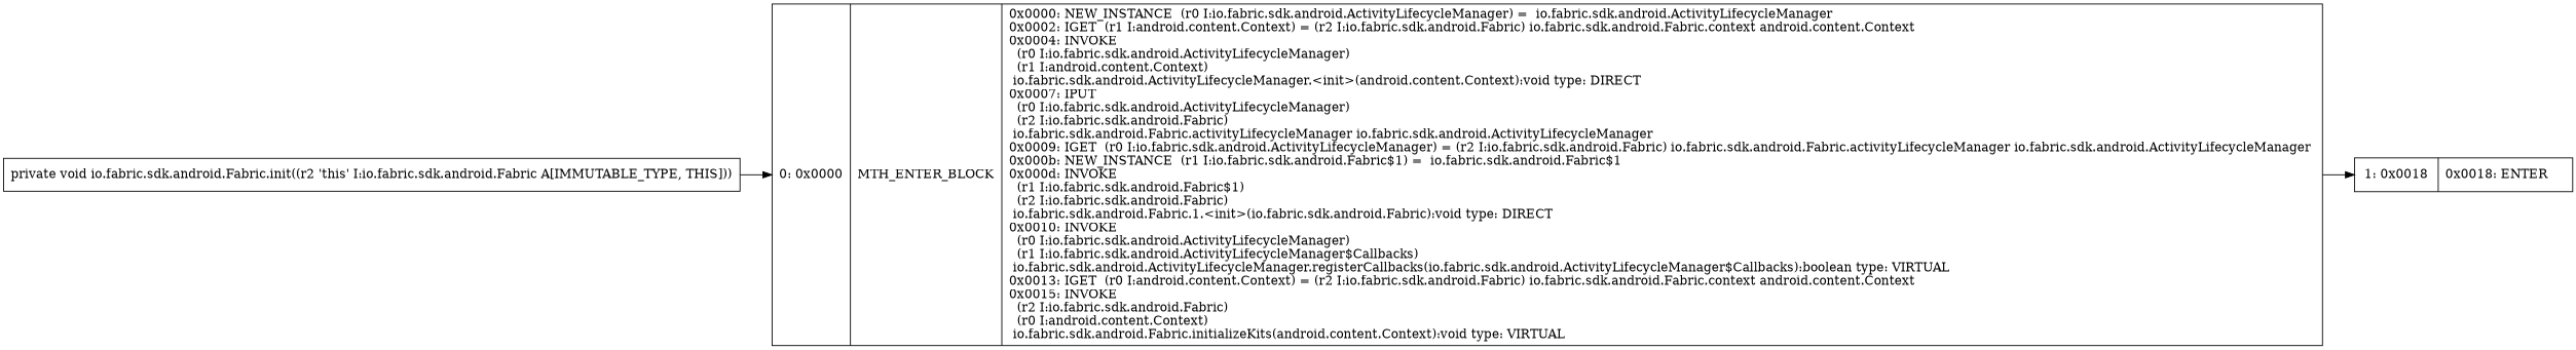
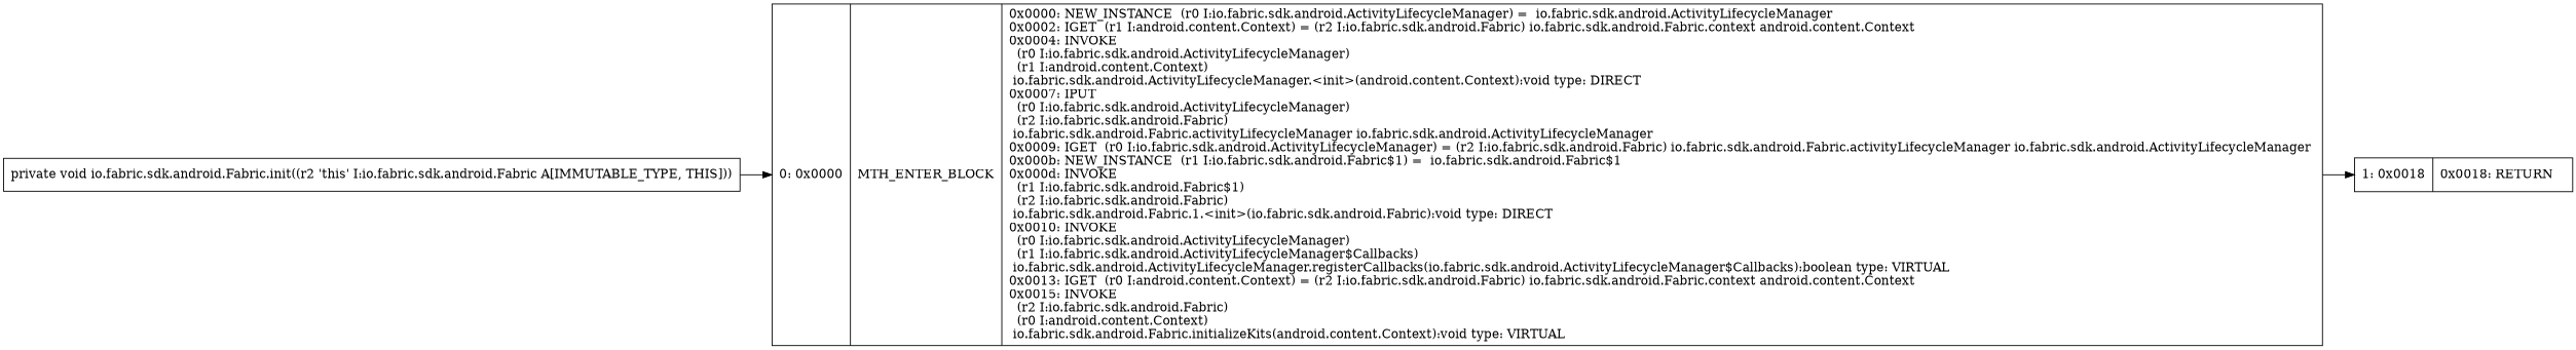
  digraph {
    rankdir=LR
    node [shape=record]
    n1 [label="{0\:\ 0x0000|MTH_ENTER_BLOCK\l|0x0000: NEW_INSTANCE  (r0 I:io.fabric.sdk.android.ActivityLifecycleManager) =  io.fabric.sdk.android.ActivityLifecycleManager \l0x0002: IGET  (r1 I:android.content.Context) = (r2 I:io.fabric.sdk.android.Fabric) io.fabric.sdk.android.Fabric.context android.content.Context \l0x0004: INVOKE  \l  (r0 I:io.fabric.sdk.android.ActivityLifecycleManager)\l  (r1 I:android.content.Context)\l io.fabric.sdk.android.ActivityLifecycleManager.\<init\>(android.content.Context):void type: DIRECT \l0x0007: IPUT  \l  (r0 I:io.fabric.sdk.android.ActivityLifecycleManager)\l  (r2 I:io.fabric.sdk.android.Fabric)\l io.fabric.sdk.android.Fabric.activityLifecycleManager io.fabric.sdk.android.ActivityLifecycleManager \l0x0009: IGET  (r0 I:io.fabric.sdk.android.ActivityLifecycleManager) = (r2 I:io.fabric.sdk.android.Fabric) io.fabric.sdk.android.Fabric.activityLifecycleManager io.fabric.sdk.android.ActivityLifecycleManager \l0x000b: NEW_INSTANCE  (r1 I:io.fabric.sdk.android.Fabric$1) =  io.fabric.sdk.android.Fabric$1 \l0x000d: INVOKE  \l  (r1 I:io.fabric.sdk.android.Fabric$1)\l  (r2 I:io.fabric.sdk.android.Fabric)\l io.fabric.sdk.android.Fabric.1.\<init\>(io.fabric.sdk.android.Fabric):void type: DIRECT \l0x0010: INVOKE  \l  (r0 I:io.fabric.sdk.android.ActivityLifecycleManager)\l  (r1 I:io.fabric.sdk.android.ActivityLifecycleManager$Callbacks)\l io.fabric.sdk.android.ActivityLifecycleManager.registerCallbacks(io.fabric.sdk.android.ActivityLifecycleManager$Callbacks):boolean type: VIRTUAL \l0x0013: IGET  (r0 I:android.content.Context) = (r2 I:io.fabric.sdk.android.Fabric) io.fabric.sdk.android.Fabric.context android.content.Context \l0x0015: INVOKE  \l  (r2 I:io.fabric.sdk.android.Fabric)\l  (r0 I:android.content.Context)\l io.fabric.sdk.android.Fabric.initializeKits(android.content.Context):void type: VIRTUAL \l}"]
-   n2 [label="{1\:\ 0x0018|0x0018: ENTER   \l}"]
+   n2 [label="{1\:\ 0x0018|0x0018: RETURN   \l}"]
    n3 [label="{private void io.fabric.sdk.android.Fabric.init((r2 'this' I:io.fabric.sdk.android.Fabric A[IMMUTABLE_TYPE, THIS])) }"]
    n1 -> n2
    n3 -> n1
  }
